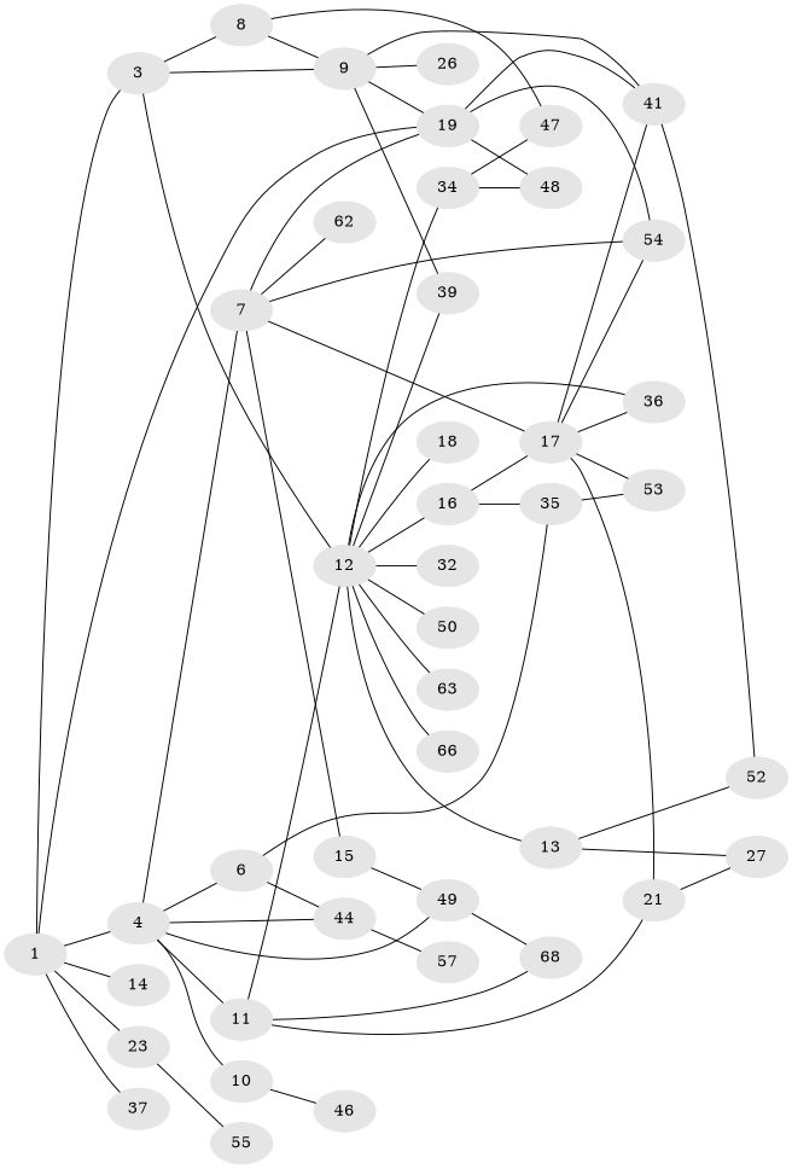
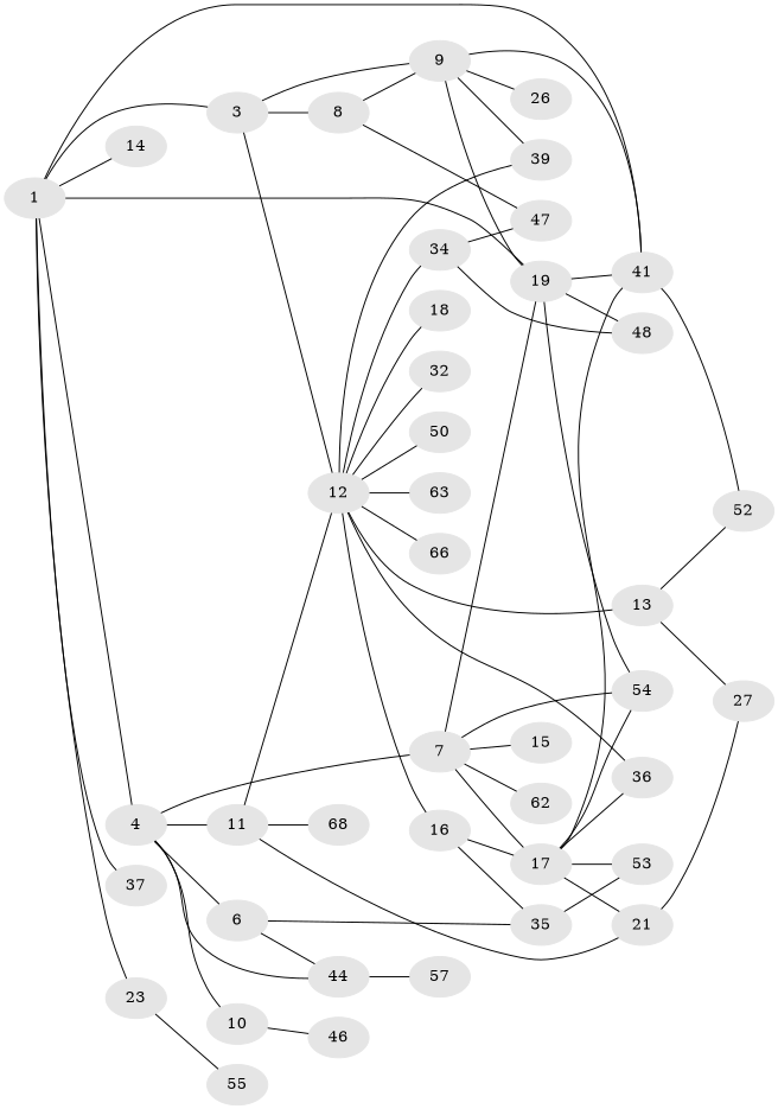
  graph {
    rankdir=LR
    node [color=gray90 style=filled]
    1 [super="+2"]
    3 [super="+45"]
    4 [super="+5"]
    14 [super="+24"]
    19 [super="+20"]
    23
    37 [super="+42"]
    41 [super="+43"]
    8 [super="+33"]
    9 [super="+22"]
    12 [super="+39"]
    6
    7 [super="+59"]
    10
    11 [super="+25"]
    44 [super="+51"]
-   49 [super="+67"]
    54 [super="+65"]
    48
    55 [super="+61"]
    52
    47
    26 [super="+64"]
    n24 [label=39 super="+38"]
    13 [super="+56"]
    16
    18 [super="+29"]
    32
    34 [super="+57"]
    36
    50
    63
    66
    35 [super="+40"]
    15 [super="+30"]
    17 [super="+60"]
    62
    46
    21 [super="+28"]
    68
    n41 [label=57]
    53
    27
    1 -- 3
    1 -- 4
    1 -- 14
    1 -- 19
    1 -- 23
    1 -- 37
+   1 -- 41
    3 -- 8 [weight=2]
    3 -- 9
    3 -- 12
    4 -- 6
    4 -- 7
    4 -- 10
    4 -- 11
    4 -- 44
-   4 -- 49
    19 -- 41
    19 -- 54
    19 -- 48
    23 -- 55
    41 -- 52
    8 -- 9
    8 -- 47
    9 -- 19
    9 -- 41
    9 -- 26
    9 -- n24
    12 -- n24
    12 -- 13 [weight=2]
    12 -- 16
    12 -- 18
    12 -- 32
    12 -- 34
    12 -- 36
    12 -- 50
    12 -- 63
    12 -- 66
    6 -- 44
    6 -- 35
    7 -- 19
    7 -- 54
    7 -- 15
    7 -- 17
    7 -- 62
    10 -- 46
    11 -- 12
    11 -- 21
    11 -- 68
    44 -- n41
-   49 -- 68
    13 -- 52
    13 -- 27
    16 -- 35
    16 -- 17
    34 -- 48
    34 -- 47
    35 -- 53
-   15 -- 49
    17 -- 41
    17 -- 54
    17 -- 36
    17 -- 21
    17 -- 53
    21 -- 27
  }
